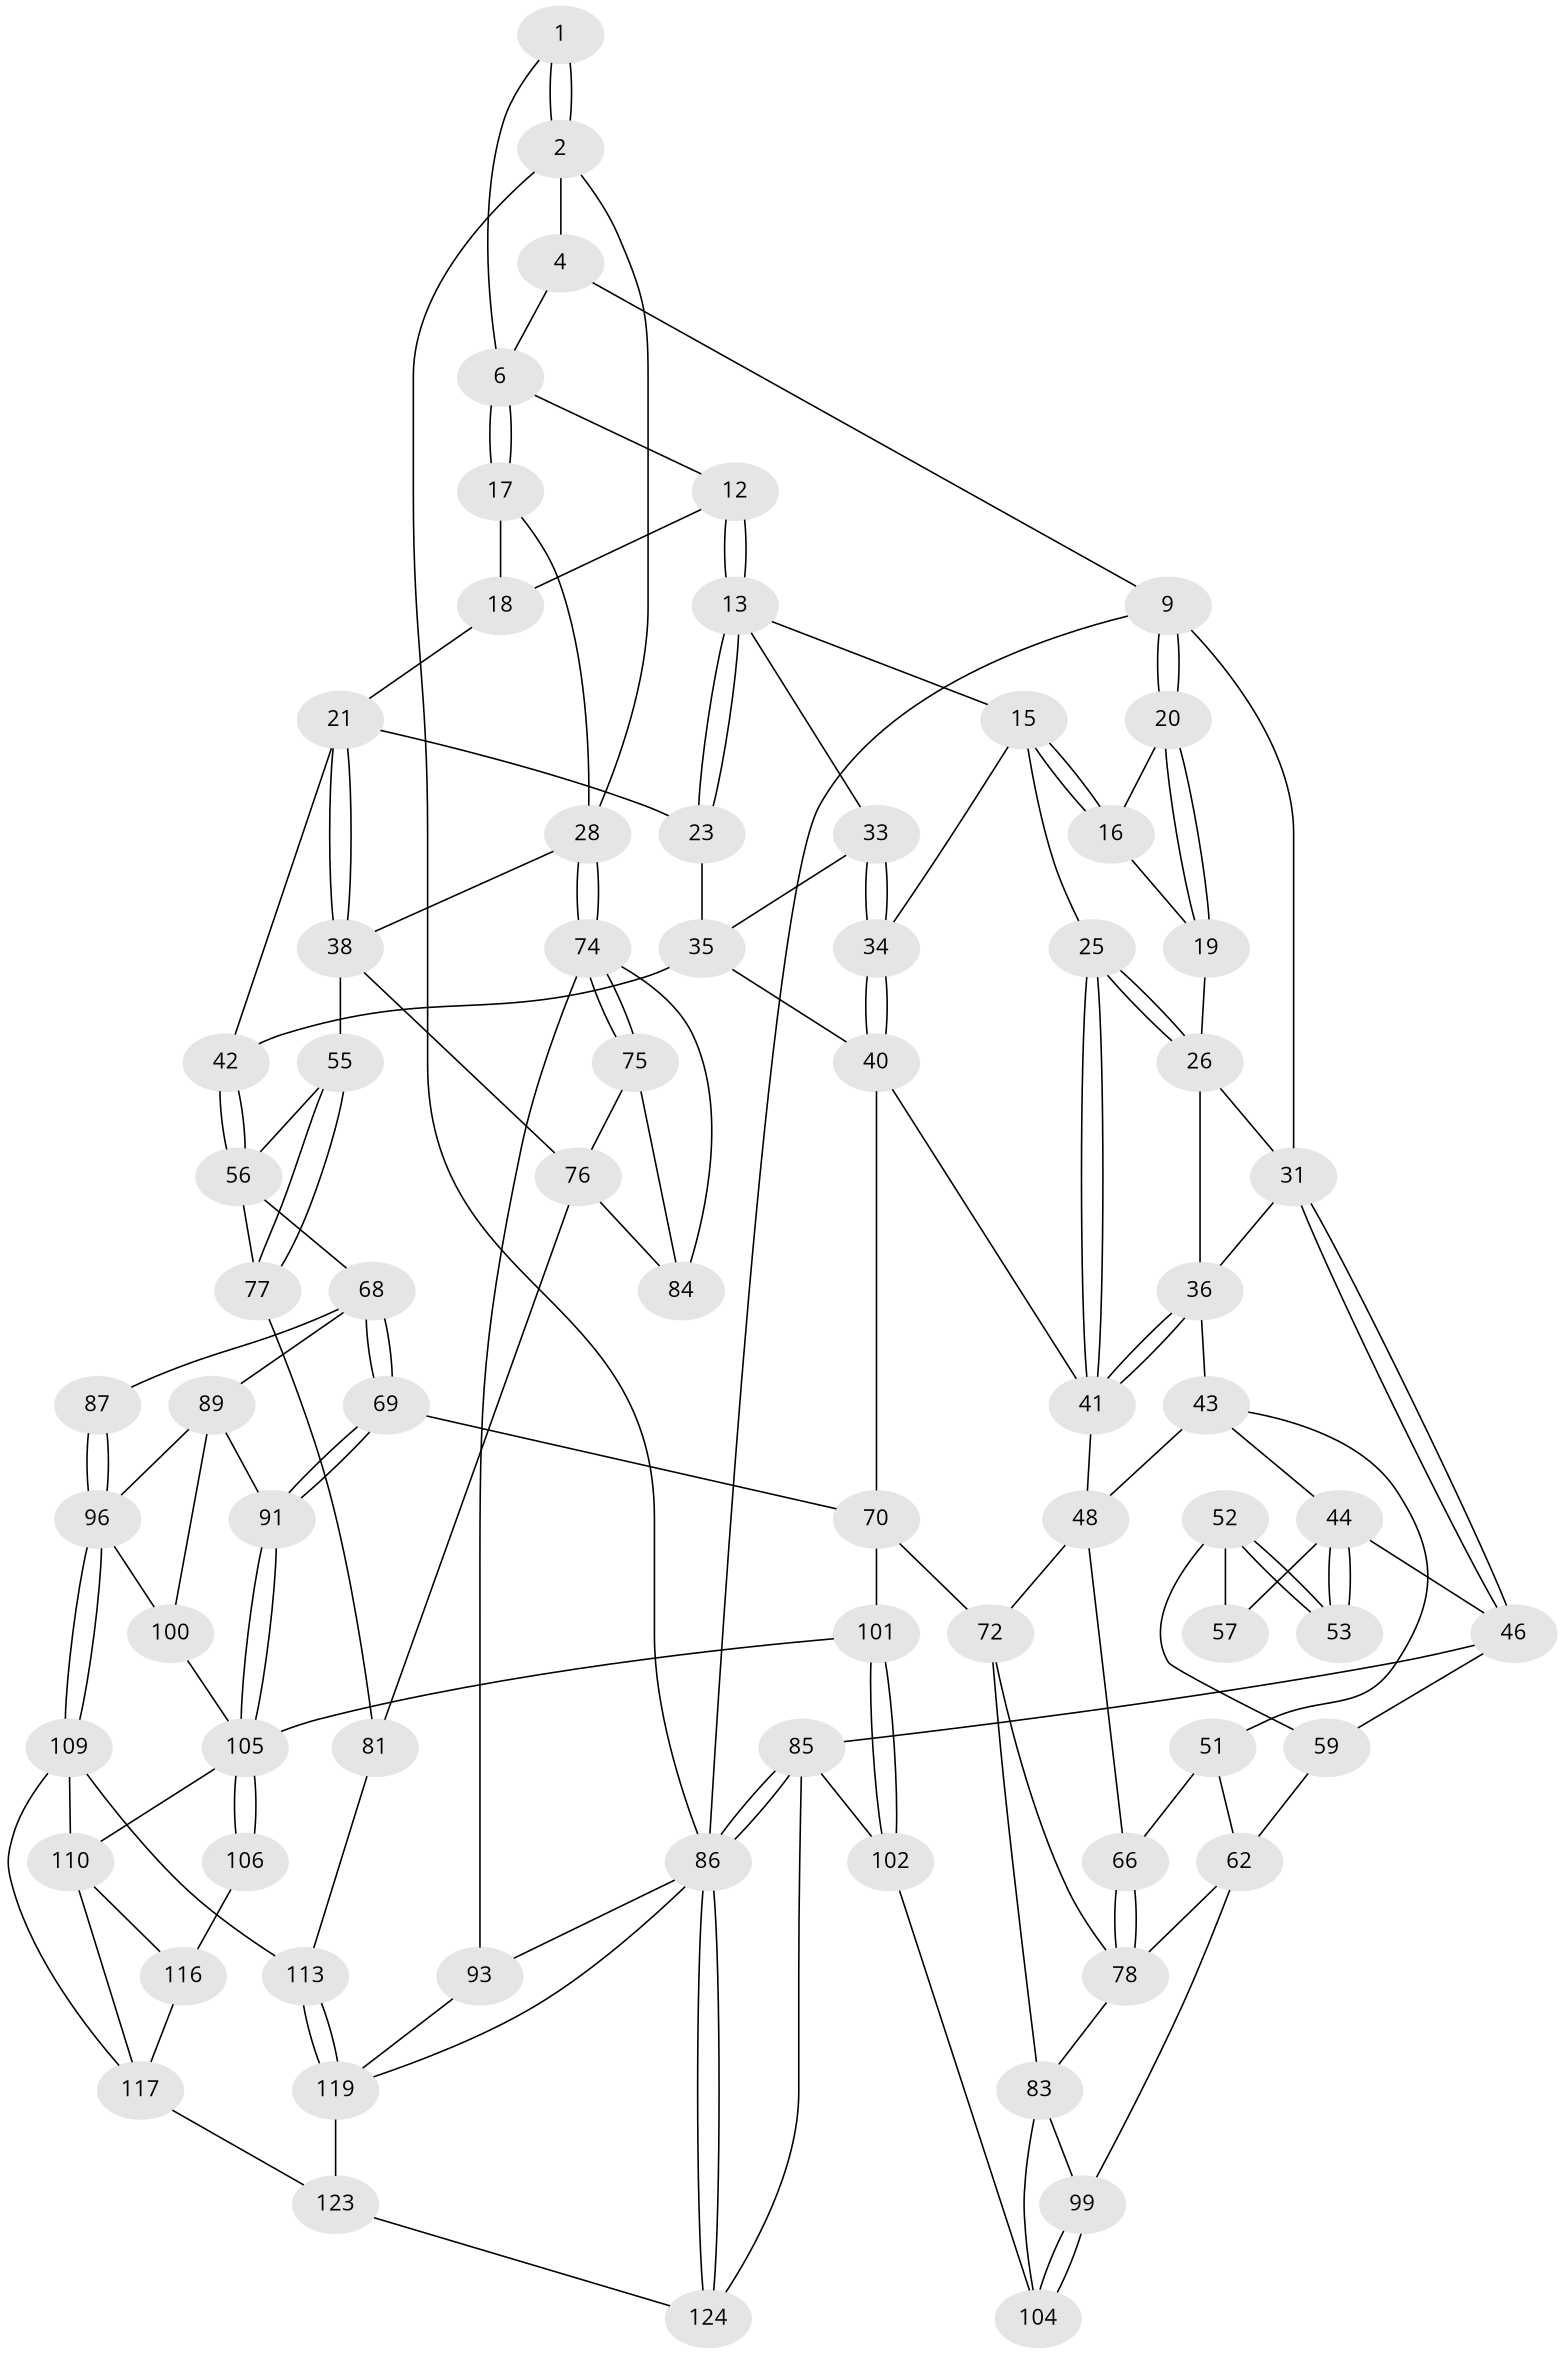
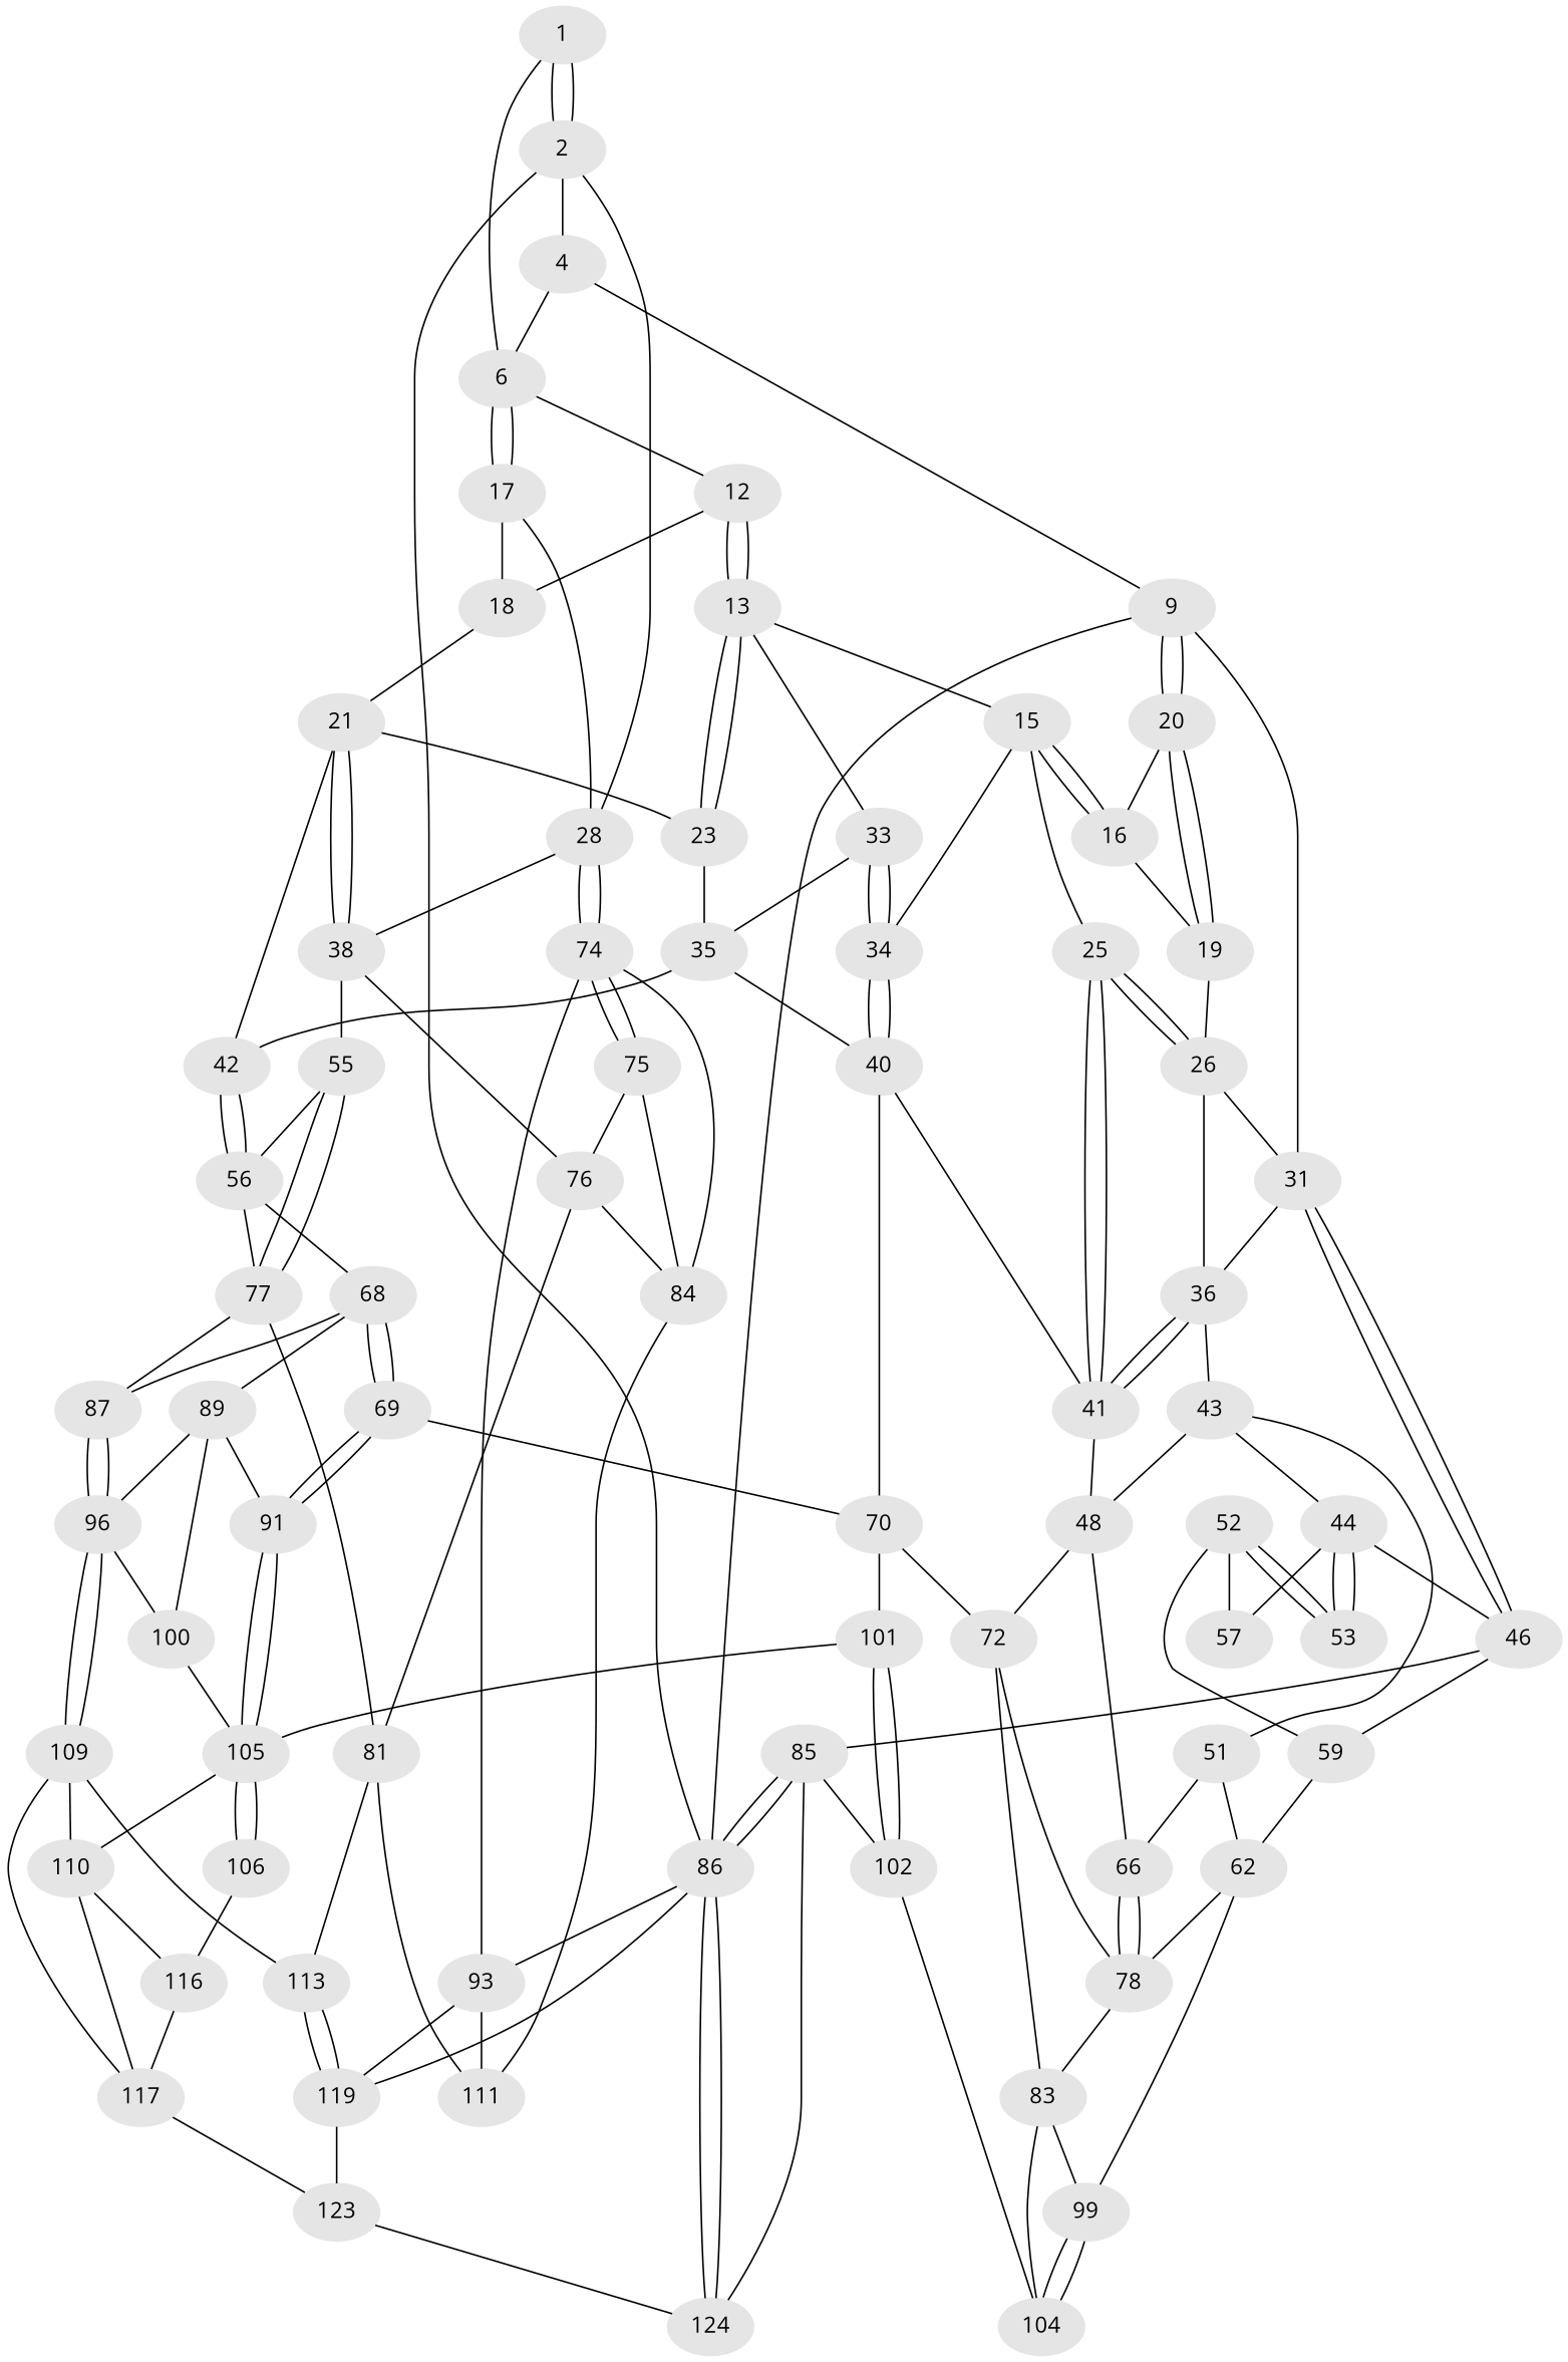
  graph {
    fontname="Open Sans"
    node [color=gray90 fontname="Open Sans" style=filled]
    edge [fontname="Open Sans"]
    1 [super="+5"]
    2 [super="+3"]
    6 [super="+7"]
    4 [super="+8"]
    28 [super="+29"]
    86 [super="+92"]
    12
    17 [super="+30"]
    9
    38 [super="+54"]
    74 [super="+94"]
    93 [super="+118"]
    124
    119 [super="+125"]
    n15 [label=20 super="+11"]
    31 [super="+32"]
    13 [super="+14"]
    18 [super="+20"]
    16
    19
    36 [super="+37"]
    46 [super="+60"]
    26 [super="+27"]
    15 [super="+24"]
    23
    33
    21 [super="+22"]
    25
    34
    35 [super="+39"]
    41 [super="+47"]
    40 [super="+50"]
    42
    55
    76 [super="+80"]
    56 [super="+67"]
    48 [super="+65"]
    43 [super="+49"]
    75
    84 [super="+95"]
    59 [super="+64"]
    85 [super="+120"]
    70 [super="+71"]
    44 [super="+45"]
    51 [super="+61"]
    77 [super="+82"]
    81 [super="+112"]
    72 [super="+73"]
    101
    66
    68 [super="+88"]
    53
    57
    62 [super="+63"]
    102 [super="+103"]
    78 [super="+79"]
    83 [super="+98"]
    52 [super="+58"]
    99
    87
    69
    89 [super="+90"]
    104
    91
    96 [super="+97"]
    100
    105 [super="+108"]
+   111
    113
    123
    109 [super="+114"]
    106 [super="+107"]
    110 [super="+115"]
    117 [super="+122"]
    116 [super="+121"]
    1 -- 2 [weight=2]
    1 -- 2
    1 -- 6
    2 -- 4
    2 -- 28
    2 -- 86
    6 -- 12
    6 -- 17
    6 -- 17
    4 -- 6
    4 -- 9
    28 -- 38
    28 -- 74
    28 -- 74
    86 -- 93
    86 -- 124
    86 -- 124
    86 -- 119
    12 -- 13
    12 -- 13
    12 -- 18
    17 -- 28
    17 -- 18 [weight=2]
    9 -- 86
    9 -- n15
    9 -- n15
    9 -- 31
    38 -- 55
    38 -- 76
    74 -- 93
    74 -- 75
    74 -- 75
    74 -- 84
    93 -- 119
+   93 -- 111
    119 -- 123
    n15 -- 16
    n15 -- 19
    n15 -- 19
    31 -- 36
    31 -- 46
    31 -- 46
    13 -- 15
    13 -- 23
    13 -- 23
    13 -- 33
    18 -- 21
    16 -- 19
    19 -- 26
    36 -- 41
    36 -- 41
    36 -- 43
    46 -- 59
    46 -- 85
    26 -- 31
    26 -- 36
    15 -- 16
    15 -- 16
    15 -- 25
    15 -- 34
    23 -- 35
    33 -- 34
    33 -- 34
    33 -- 35
    21 -- 38
    21 -- 38
    21 -- 23
    21 -- 42
    25 -- 26
    25 -- 26
    25 -- 41
    25 -- 41
    34 -- 40
    34 -- 40
    35 -- 40
    35 -- 42
    41 -- 48
    40 -- 41
    40 -- 70
    42 -- 56
    42 -- 56
    55 -- 56
    55 -- 77
    55 -- 77
    76 -- 84
    76 -- 81
    56 -- 77
    56 -- 68
    48 -- 72
    48 -- 66
    43 -- 48
    43 -- 44
    43 -- 51
    75 -- 76
    75 -- 84
+   84 -- 111
    59 -- 62
    85 -- 86
    85 -- 86
    85 -- 124
    85 -- 102
    70 -- 72
    70 -- 101
    44 -- 46
    44 -- 53
    44 -- 53
    44 -- 57
    51 -- 66
    51 -- 62
    77 -- 81
+   77 -- 87
+   81 -- 111
    81 -- 113
    72 -- 78
    72 -- 83
    101 -- 102
    101 -- 102
    101 -- 105
    66 -- 78
    66 -- 78
    68 -- 87
    68 -- 69
    68 -- 69
    68 -- 89
    62 -- 78
    62 -- 99
    102 -- 104
    78 -- 83
    83 -- 99
    83 -- 104
    52 -- 59
    52 -- 53
    52 -- 53
    52 -- 57
    99 -- 104
    99 -- 104
    87 -- 96
    87 -- 96
    69 -- 70
    69 -- 91
    69 -- 91
    89 -- 91
    89 -- 96
    89 -- 100
    91 -- 105
    91 -- 105
    96 -- 100
    96 -- 109
    96 -- 109
    100 -- 105
    105 -- 106
    105 -- 106
    105 -- 110
    113 -- 119
    113 -- 119
    123 -- 124
    109 -- 113
    109 -- 110
    109 -- 117
    106 -- 116 [weight=2]
    110 -- 117
    110 -- 116
    117 -- 123
    116 -- 117
  }
